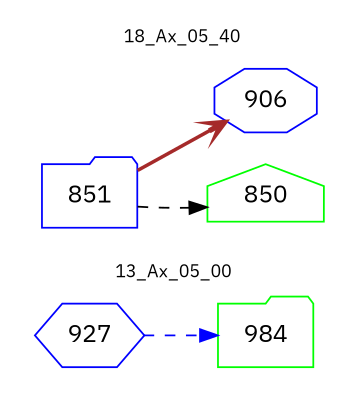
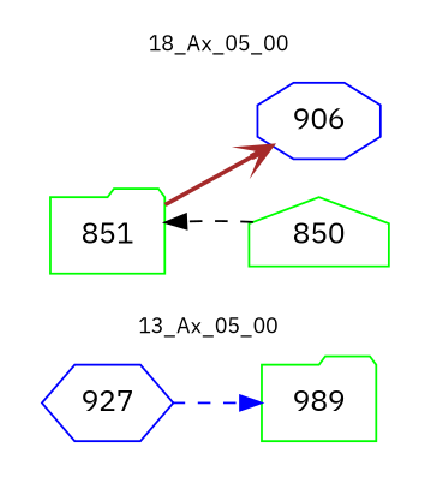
  digraph {
    fontname="IBM Plex Sans"
    rankdir=LR
    node [color=blue fontname="IBM Plex Sans" shape=folder]
    edge [arrowhead=normal fontname="IBM Plex Sans" style=dashed]
    n1 [label=927 shape=hexagon]
-   n2 [color=green label=984]
-   n3 [label=851]
+   n2 [color=green label=989]
+   n3 [color=green label=851]
    n4 [color=green label=850 shape=house]
    n5 [label=906 shape=octagon]
    subgraph cluster_1 {
      color=white
      fontsize=10
      label="13_Ax_05_00"
      n1
      n2
    }
    subgraph cluster_2 {
      color=white
      fontsize=10
-     label="18_Ax_05_40"
+     label="18_Ax_05_00"
      n3
      n4
      n5
    }
    n1 -> n2 [color=blue]
-   n3 -> n4 [color=black]
+   n4 -> n3 [color=black]
    n3 -> n5 [arrowhead=vee color=brown style=bold]
  }
